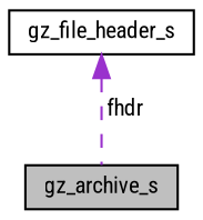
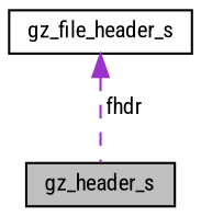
  digraph {
    fontname="Roboto Condensed"
    node [color=black fontname="Roboto Condensed" fontsize=10 shape=record style=filled]
-   n1 [fillcolor=grey75 fontcolor=black height=0.2 label=gz_archive_s width=0.4]
+   n1 [fillcolor=grey75 fontcolor=black height=0.2 label=gz_header_s width=0.4]
    n2 [fillcolor=white height=0.2 label=gz_file_header_s width=0.4]
    n2 -> n1 [color=darkorchid3 dir=back fontname="Roboto Condensed" fontsize=10 label=" fhdr" labelfontname=Helvetica labelfontsize=10 style=dashed]
  }
